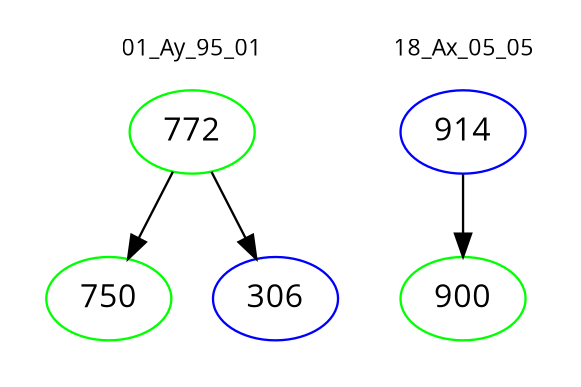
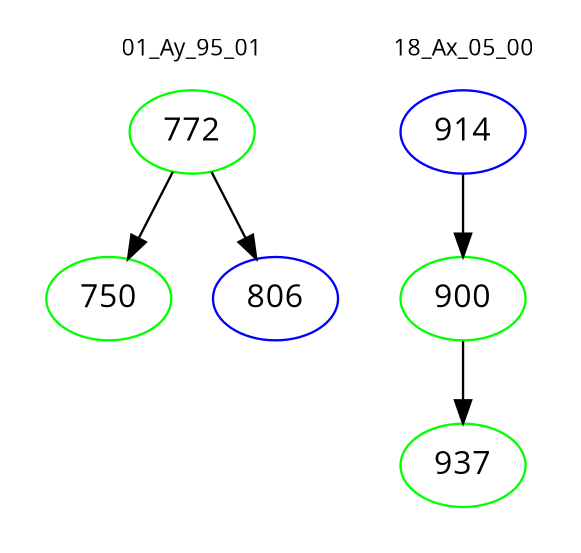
  digraph {
    fontname="Open Sans"
    node [color=green fontname="Open Sans"]
    edge [color=black fontname="Open Sans"]
    n1 [label=772]
    n2 [label=750]
-   n3 [color=blue label=306]
+   n3 [color=blue label=806]
    n4 [label=900]
    n5 [color=blue label=914]
+   n6 [label=937]
    subgraph cluster_1 {
      color=white
      fontsize=10
      label="01_Ay_95_01"
      n1
      n2
      n3
    }
    subgraph cluster_2 {
      color=white
      fontsize=10
-     label="18_Ax_05_05"
+     label="18_Ax_05_00"
      n4
      n5
+     n6
    }
    n1 -> n2
    n1 -> n3
+   n4 -> n6
    n5 -> n4
  }
